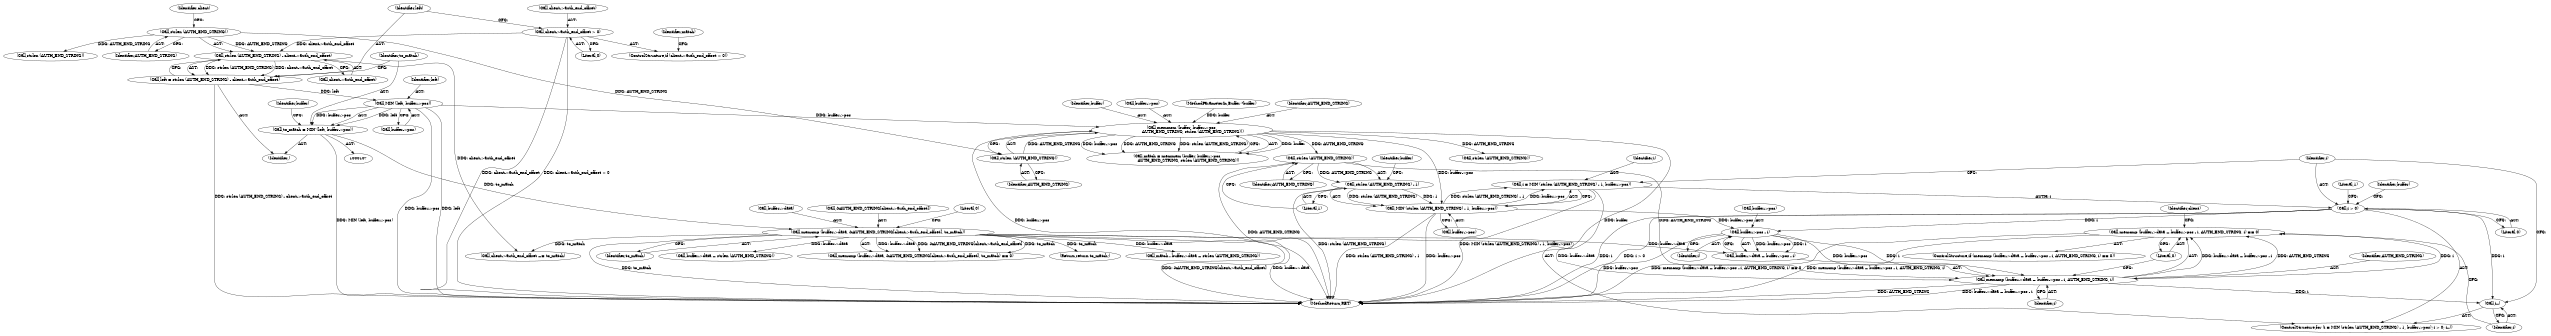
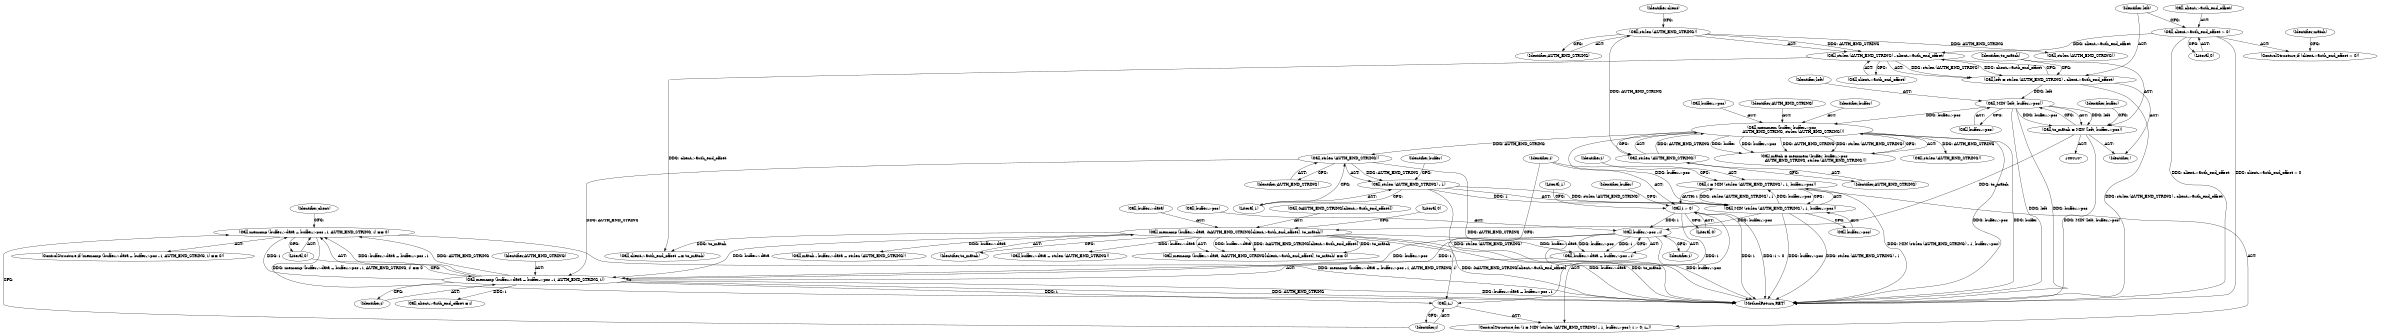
  digraph {
    n1 [label="(Call,memcmp (buffer->data + buffer->pos - i, AUTH_END_STRING, i) == 0)"]
    n2 [label="(ControlStructure,if (memcmp (buffer->data + buffer->pos - i, AUTH_END_STRING, i) == 0))"]
    n3 [label="(MethodReturn,RET)"]
    n4 [label="(Literal,0)"]
    n5 [label="(Call,memcmp (buffer->data + buffer->pos - i, AUTH_END_STRING, i))"]
    n6 [label="(Call,i--)"]
    n7 [label="(Identifier,i)"]
+   n8 [label="(Call,client->auth_end_offset = i)"]
    n9 [label="(ControlStructure,for (i = MIN (strlen (AUTH_END_STRING) - 1, buffer->pos); i > 0; i--))"]
    n10 [label="(Identifier,i)"]
    n11 [label="(Call,memcmp (buffer->data, &AUTH_END_STRING[client->auth_end_offset], to_match))"]
    n12 [label="(Call,buffer->data + buffer->pos - i)"]
-   n13 [label="(Return,return to_match;)"]
    n14 [label="(Call,match - buffer->data + strlen (AUTH_END_STRING))"]
    n15 [label="(Call,client->auth_end_offset += to_match)"]
    n16 [label="(Identifier,to_match)"]
    n17 [label="(Call,buffer->data + strlen (AUTH_END_STRING))"]
    n18 [label="(Call,memcmp (buffer->data, &AUTH_END_STRING[client->auth_end_offset], to_match) == 0)"]
    n19 [label="(Call,buffer->pos - i)"]
    n20 [label="(Call,to_match = MIN (left, buffer->pos))"]
    n21 [label="(Call,MIN (left, buffer->pos))"]
    n22 [label="(Identifier,)"]
    1000107
    n24 [label="(Call,memmem (buffer, buffer->pos,\n                  AUTH_END_STRING, strlen (AUTH_END_STRING)))"]
    n25 [label="(Call,buffer->pos)"]
    n26 [label="(Call,strlen (AUTH_END_STRING))"]
    n27 [label="(Call,MIN (strlen (AUTH_END_STRING) - 1, buffer->pos))"]
    n28 [label="(Call,strlen (AUTH_END_STRING))"]
    n29 [label="(Call,match = memmem (buffer, buffer->pos,\n                  AUTH_END_STRING, strlen (AUTH_END_STRING)))"]
    n30 [label="(Call,strlen (AUTH_END_STRING))"]
    n31 [label="(Call,left = strlen (AUTH_END_STRING) - client->auth_end_offset)"]
    n32 [label="(Call,strlen (AUTH_END_STRING) - client->auth_end_offset)"]
    n33 [label="(Call,client->auth_end_offset)"]
    n34 [label="(Call,strlen (AUTH_END_STRING))"]
    n35 [label="(Call,strlen (AUTH_END_STRING))"]
    n36 [label="(Identifier,AUTH_END_STRING)"]
    n37 [label="(Identifier,AUTH_END_STRING)"]
    n38 [label="(Call,client->auth_end_offset > 0)"]
    n39 [label="(ControlStructure,if (client->auth_end_offset > 0))"]
    n40 [label="(Literal,0)"]
    n41 [label="(Identifier,i)"]
    n42 [label="(Call,i = MIN (strlen (AUTH_END_STRING) - 1, buffer->pos))"]
    n43 [label="(Call,buffer->pos)"]
    n44 [label="(Call,i > 0)"]
    n45 [label="(Call,strlen (AUTH_END_STRING) - 1)"]
    n46 [label="(Literal,1)"]
    n47 [label="(Identifier,AUTH_END_STRING)"]
-   n48 [label="(MethodParameterIn,Buffer *buffer)"]
    n49 [label="(Literal,0)"]
    n50 [label="(Identifier,AUTH_END_STRING)"]
    n51 [label="(Identifier,AUTH_END_STRING)"]
    n52 [label="(Identifier,buffer)"]
    n53 [label="(Identifier,buffer)"]
    n54 [label="(Call,buffer->pos)"]
    n55 [label="(Identifier,i)"]
    n56 [label="(Identifier,buffer)"]
    n57 [label="(Identifier,client)"]
    n58 [label="(Identifier,to_match)"]
    n59 [label="(Identifier,left)"]
    n60 [label="(Identifier,left)"]
    n61 [label="(Identifier,client)"]
    n62 [label="(Identifier,buffer)"]
    n63 [label="(Call,client->auth_end_offset)"]
    n64 [label="(Identifier,match)"]
    n65 [label="(Call,buffer->data)"]
    n66 [label="(Call,&AUTH_END_STRING[client->auth_end_offset])"]
    n67 [label="(Literal,1)"]
    n68 [label="(Literal,0)"]
    n69 [label="(Identifier,i)"]
    n70 [label="(Call,buffer->pos)"]
    n1 -> n2 [label="AST: "]
    n1 -> n3 [label="DDG: memcmp (buffer->data + buffer->pos - i, AUTH_END_STRING, i) == 0"]
    n1 -> n3 [label="DDG: memcmp (buffer->data + buffer->pos - i, AUTH_END_STRING, i)"]
    n1 -> n4 [label="CFG: "]
    n4 -> n1 [label="AST: "]
    n4 -> n5 [label="CFG: "]
    n5 -> n1 [label="AST: "]
    n5 -> n1 [label="DDG: buffer->data + buffer->pos - i"]
    n5 -> n1 [label="DDG: AUTH_END_STRING"]
    n5 -> n1 [label="DDG: i"]
    n5 -> n3 [label="DDG: AUTH_END_STRING"]
    n5 -> n3 [label="DDG: buffer->data + buffer->pos - i"]
    n5 -> n6 [label="DDG: i"]
    n5 -> n7 [label="CFG: "]
+   n5 -> n8 [label="DDG: i"]
    n6 -> n9 [label="AST: "]
    n6 -> n10 [label="CFG: "]
    n7 -> n5 [label="AST: "]
    n10 -> n1 [label="CFG: "]
    n10 -> n6 [label="AST: "]
    n11 -> n3 [label="DDG: &AUTH_END_STRING[client->auth_end_offset]"]
    n11 -> n3 [label="DDG: buffer->data"]
    n11 -> n3 [label="DDG: to_match"]
    n11 -> n5 [label="DDG: buffer->data"]
    n11 -> n12 [label="DDG: buffer->data"]
-   n11 -> n13 [label="DDG: to_match"]
    n11 -> n14 [label="DDG: buffer->data"]
    n11 -> n15 [label="DDG: to_match"]
    n11 -> n16 [label="CFG: "]
    n11 -> n17 [label="DDG: buffer->data"]
    n11 -> n18 [label="AST: "]
    n11 -> n18 [label="DDG: buffer->data"]
    n11 -> n18 [label="DDG: &AUTH_END_STRING[client->auth_end_offset]"]
    n11 -> n18 [label="DDG: to_match"]
    n12 -> n5 [label="AST: "]
    n12 -> n19 [label="CFG: "]
    n16 -> n11 [label="AST: "]
    n19 -> n3 [label="DDG: buffer->pos"]
    n19 -> n5 [label="DDG: buffer->pos"]
    n19 -> n5 [label="DDG: i"]
    n19 -> n12 [label="AST: "]
    n19 -> n12 [label="DDG: buffer->pos"]
    n19 -> n12 [label="DDG: i"]
    n19 -> n41 [label="CFG: "]
    n20 -> n3 [label="DDG: MIN (left, buffer->pos)"]
    n20 -> n11 [label="DDG: to_match"]
+   n20 -> n21 [label="CFG: "]
    n20 -> n22 [label="AST: "]
    n20 -> 1000107 [label="AST: "]
    n21 -> n3 [label="DDG: left"]
    n21 -> n3 [label="DDG: buffer->pos"]
    n21 -> n20 [label="AST: "]
    n21 -> n20 [label="DDG: left"]
    n21 -> n20 [label="DDG: buffer->pos"]
    n21 -> n24 [label="DDG: buffer->pos"]
    n21 -> n25 [label="CFG: "]
    n24 -> n3 [label="DDG: buffer->pos"]
    n24 -> n3 [label="DDG: buffer"]
    n24 -> n26 [label="CFG: "]
    n24 -> n27 [label="DDG: buffer->pos"]
    n24 -> n28 [label="DDG: AUTH_END_STRING"]
    n24 -> n29 [label="AST: "]
    n24 -> n29 [label="DDG: buffer"]
    n24 -> n29 [label="DDG: buffer->pos"]
    n24 -> n29 [label="DDG: AUTH_END_STRING"]
    n24 -> n29 [label="DDG: strlen (AUTH_END_STRING)"]
    n24 -> n30 [label="DDG: AUTH_END_STRING"]
    n25 -> n21 [label="AST: "]
    n26 -> n24 [label="AST: "]
    n26 -> n24 [label="DDG: AUTH_END_STRING"]
    n26 -> n37 [label="CFG: "]
    n27 -> n3 [label="DDG: buffer->pos"]
    n27 -> n3 [label="DDG: strlen (AUTH_END_STRING) - 1"]
    n27 -> n19 [label="DDG: buffer->pos"]
    n27 -> n42 [label="AST: "]
    n27 -> n42 [label="DDG: strlen (AUTH_END_STRING) - 1"]
    n27 -> n42 [label="DDG: buffer->pos"]
    n27 -> n43 [label="CFG: "]
    n28 -> n3 [label="DDG: AUTH_END_STRING"]
    n28 -> n5 [label="DDG: AUTH_END_STRING"]
    n28 -> n45 [label="AST: "]
    n28 -> n45 [label="DDG: AUTH_END_STRING"]
    n28 -> n47 [label="CFG: "]
    n29 -> n24 [label="CFG: "]
    n31 -> n3 [label="DDG: strlen (AUTH_END_STRING) - client->auth_end_offset"]
    n31 -> n21 [label="DDG: left"]
    n31 -> n22 [label="AST: "]
    n31 -> n32 [label="CFG: "]
    n32 -> n15 [label="DDG: client->auth_end_offset"]
    n32 -> n31 [label="AST: "]
    n32 -> n31 [label="DDG: strlen (AUTH_END_STRING)"]
    n32 -> n31 [label="DDG: client->auth_end_offset"]
    n32 -> n33 [label="CFG: "]
    n33 -> n32 [label="AST: "]
    n34 -> n26 [label="DDG: AUTH_END_STRING"]
    n34 -> n32 [label="AST: "]
    n34 -> n32 [label="DDG: AUTH_END_STRING"]
    n34 -> n35 [label="DDG: AUTH_END_STRING"]
    n34 -> n36 [label="CFG: "]
    n36 -> n34 [label="AST: "]
    n37 -> n26 [label="AST: "]
    n38 -> n3 [label="DDG: client->auth_end_offset > 0"]
    n38 -> n3 [label="DDG: client->auth_end_offset"]
    n38 -> n32 [label="DDG: client->auth_end_offset"]
    n38 -> n39 [label="AST: "]
    n38 -> n40 [label="CFG: "]
    n40 -> n38 [label="AST: "]
    n41 -> n19 [label="AST: "]
    n42 -> n3 [label="DDG: MIN (strlen (AUTH_END_STRING) - 1, buffer->pos)"]
    n42 -> n9 [label="AST: "]
    n42 -> n27 [label="CFG: "]
    n42 -> n44 [label="AUTH: i"]
    n43 -> n27 [label="AST: "]
    n44 -> n3 [label="DDG: i"]
    n44 -> n3 [label="DDG: i > 0"]
    n44 -> n6 [label="DDG: i"]
    n44 -> n9 [label="AST: "]
    n44 -> n19 [label="DDG: i"]
    n44 -> n49 [label="CFG: "]
    n45 -> n3 [label="DDG: strlen (AUTH_END_STRING)"]
    n45 -> n27 [label="AST: "]
    n45 -> n27 [label="DDG: strlen (AUTH_END_STRING)"]
    n45 -> n27 [label="DDG: 1"]
    n45 -> n46 [label="CFG: "]
    n46 -> n28 [label="CFG: "]
    n46 -> n45 [label="AST: "]
    n47 -> n28 [label="AST: "]
-   n48 -> n24 [label="DDG: buffer"]
    n49 -> n44 [label="AST: "]
    n50 -> n24 [label="AST: "]
    n51 -> n5 [label="AST: "]
    n52 -> n44 [label="CFG: "]
    n53 -> n24 [label="AST: "]
    n54 -> n19 [label="AST: "]
    n55 -> n6 [label="CFG: "]
    n55 -> n42 [label="CFG: "]
    n55 -> n44 [label="AST: "]
    n56 -> n45 [label="CFG: "]
    n57 -> n1 [label="CFG: "]
    n58 -> n20 [label="AST: "]
    n58 -> n31 [label="CFG: "]
    n59 -> n21 [label="AST: "]
    n60 -> n31 [label="AST: "]
    n60 -> n38 [label="CFG: "]
    n61 -> n34 [label="CFG: "]
    n62 -> n20 [label="CFG: "]
    n63 -> n38 [label="AST: "]
    n64 -> n39 [label="CFG: "]
    n65 -> n11 [label="AST: "]
    n66 -> n11 [label="AST: "]
    n67 -> n44 [label="CFG: "]
    n68 -> n11 [label="CFG: "]
    n69 -> n42 [label="AST: "]
    n70 -> n24 [label="AST: "]
  }
